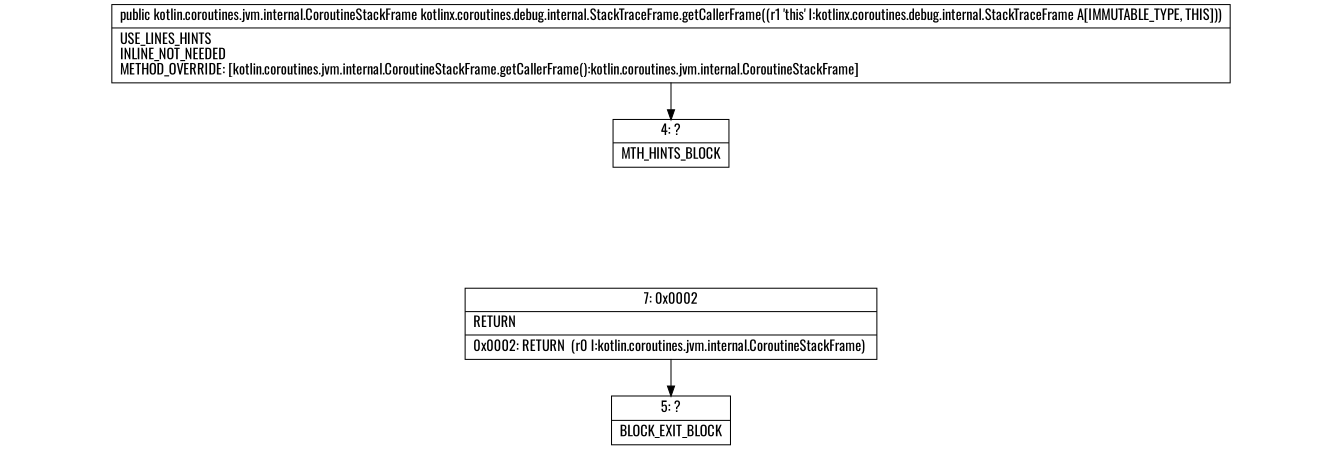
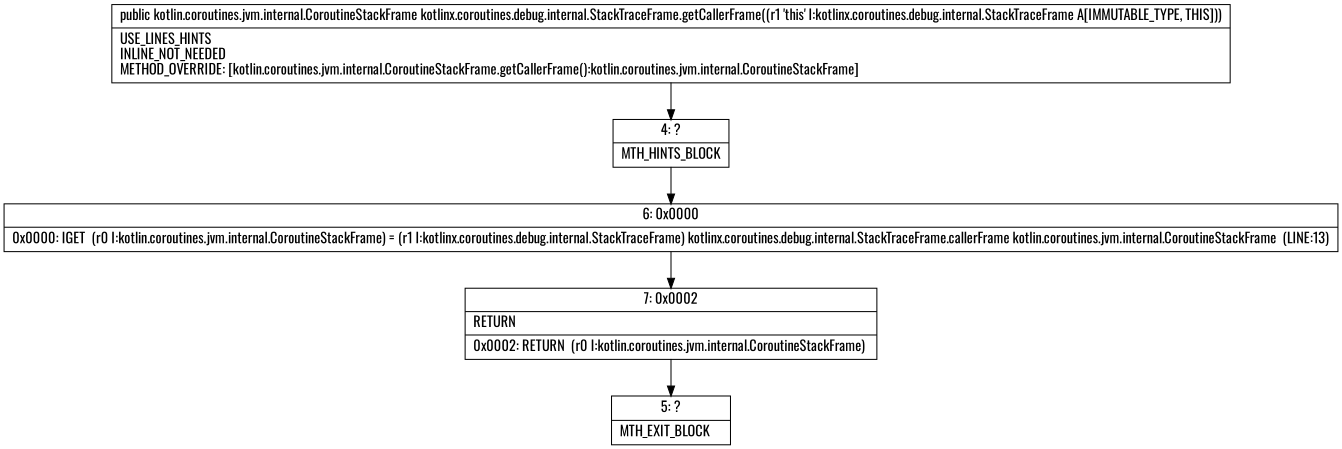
  digraph {
    fontname=Oswald
    node [fontname=Oswald shape=record]
    edge [fontname=Oswald]
    n1 [label="{4\:\ ?|MTH_HINTS_BLOCK\l}"]
+   n2 [label="{6\:\ 0x0000|0x0000: IGET  (r0 I:kotlin.coroutines.jvm.internal.CoroutineStackFrame) = (r1 I:kotlinx.coroutines.debug.internal.StackTraceFrame) kotlinx.coroutines.debug.internal.StackTraceFrame.callerFrame kotlin.coroutines.jvm.internal.CoroutineStackFrame  (LINE:13)\l}"]
    n3 [label="{7\:\ 0x0002|RETURN\l|0x0002: RETURN  (r0 I:kotlin.coroutines.jvm.internal.CoroutineStackFrame) \l}"]
-   n4 [label="{5\:\ ?|BLOCK_EXIT_BLOCK\l}"]
+   n4 [label="{5\:\ ?|MTH_EXIT_BLOCK\l}"]
    n5 [label="{public kotlin.coroutines.jvm.internal.CoroutineStackFrame kotlinx.coroutines.debug.internal.StackTraceFrame.getCallerFrame((r1 'this' I:kotlinx.coroutines.debug.internal.StackTraceFrame A[IMMUTABLE_TYPE, THIS]))  | USE_LINES_HINTS\lINLINE_NOT_NEEDED\lMETHOD_OVERRIDE: [kotlin.coroutines.jvm.internal.CoroutineStackFrame.getCallerFrame():kotlin.coroutines.jvm.internal.CoroutineStackFrame]\l}"]
+   n1 -> n2
+   n2 -> n3
    n3 -> n4
    n5 -> n1
  }
